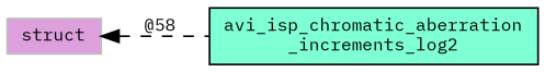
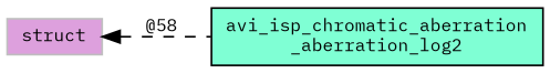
  digraph {
    rankdir=LR
    fontname="IBM Plex Mono"
    node [fontname="IBM Plex Mono" fontsize=10 shape=record style=filled]
-   n1 [color=black fillcolor=aquamarine fontcolor=black height=0.2 label="avi_isp_chromatic_aberration\l_increments_log2" width=0.4]
+   n1 [color=black fillcolor=aquamarine fontcolor=black height=0.2 label="avi_isp_chromatic_aberration\l_aberration_log2" width=0.4]
    n2 [color=grey75 fillcolor=plum height=0.2 label=struct width=0.4]
    n2 -> n1 [color=black dir=back fontname="IBM Plex Mono" fontsize=10 label=" @58" labelfontname=FreeSans labelfontsize=10 style=dashed]
  }
